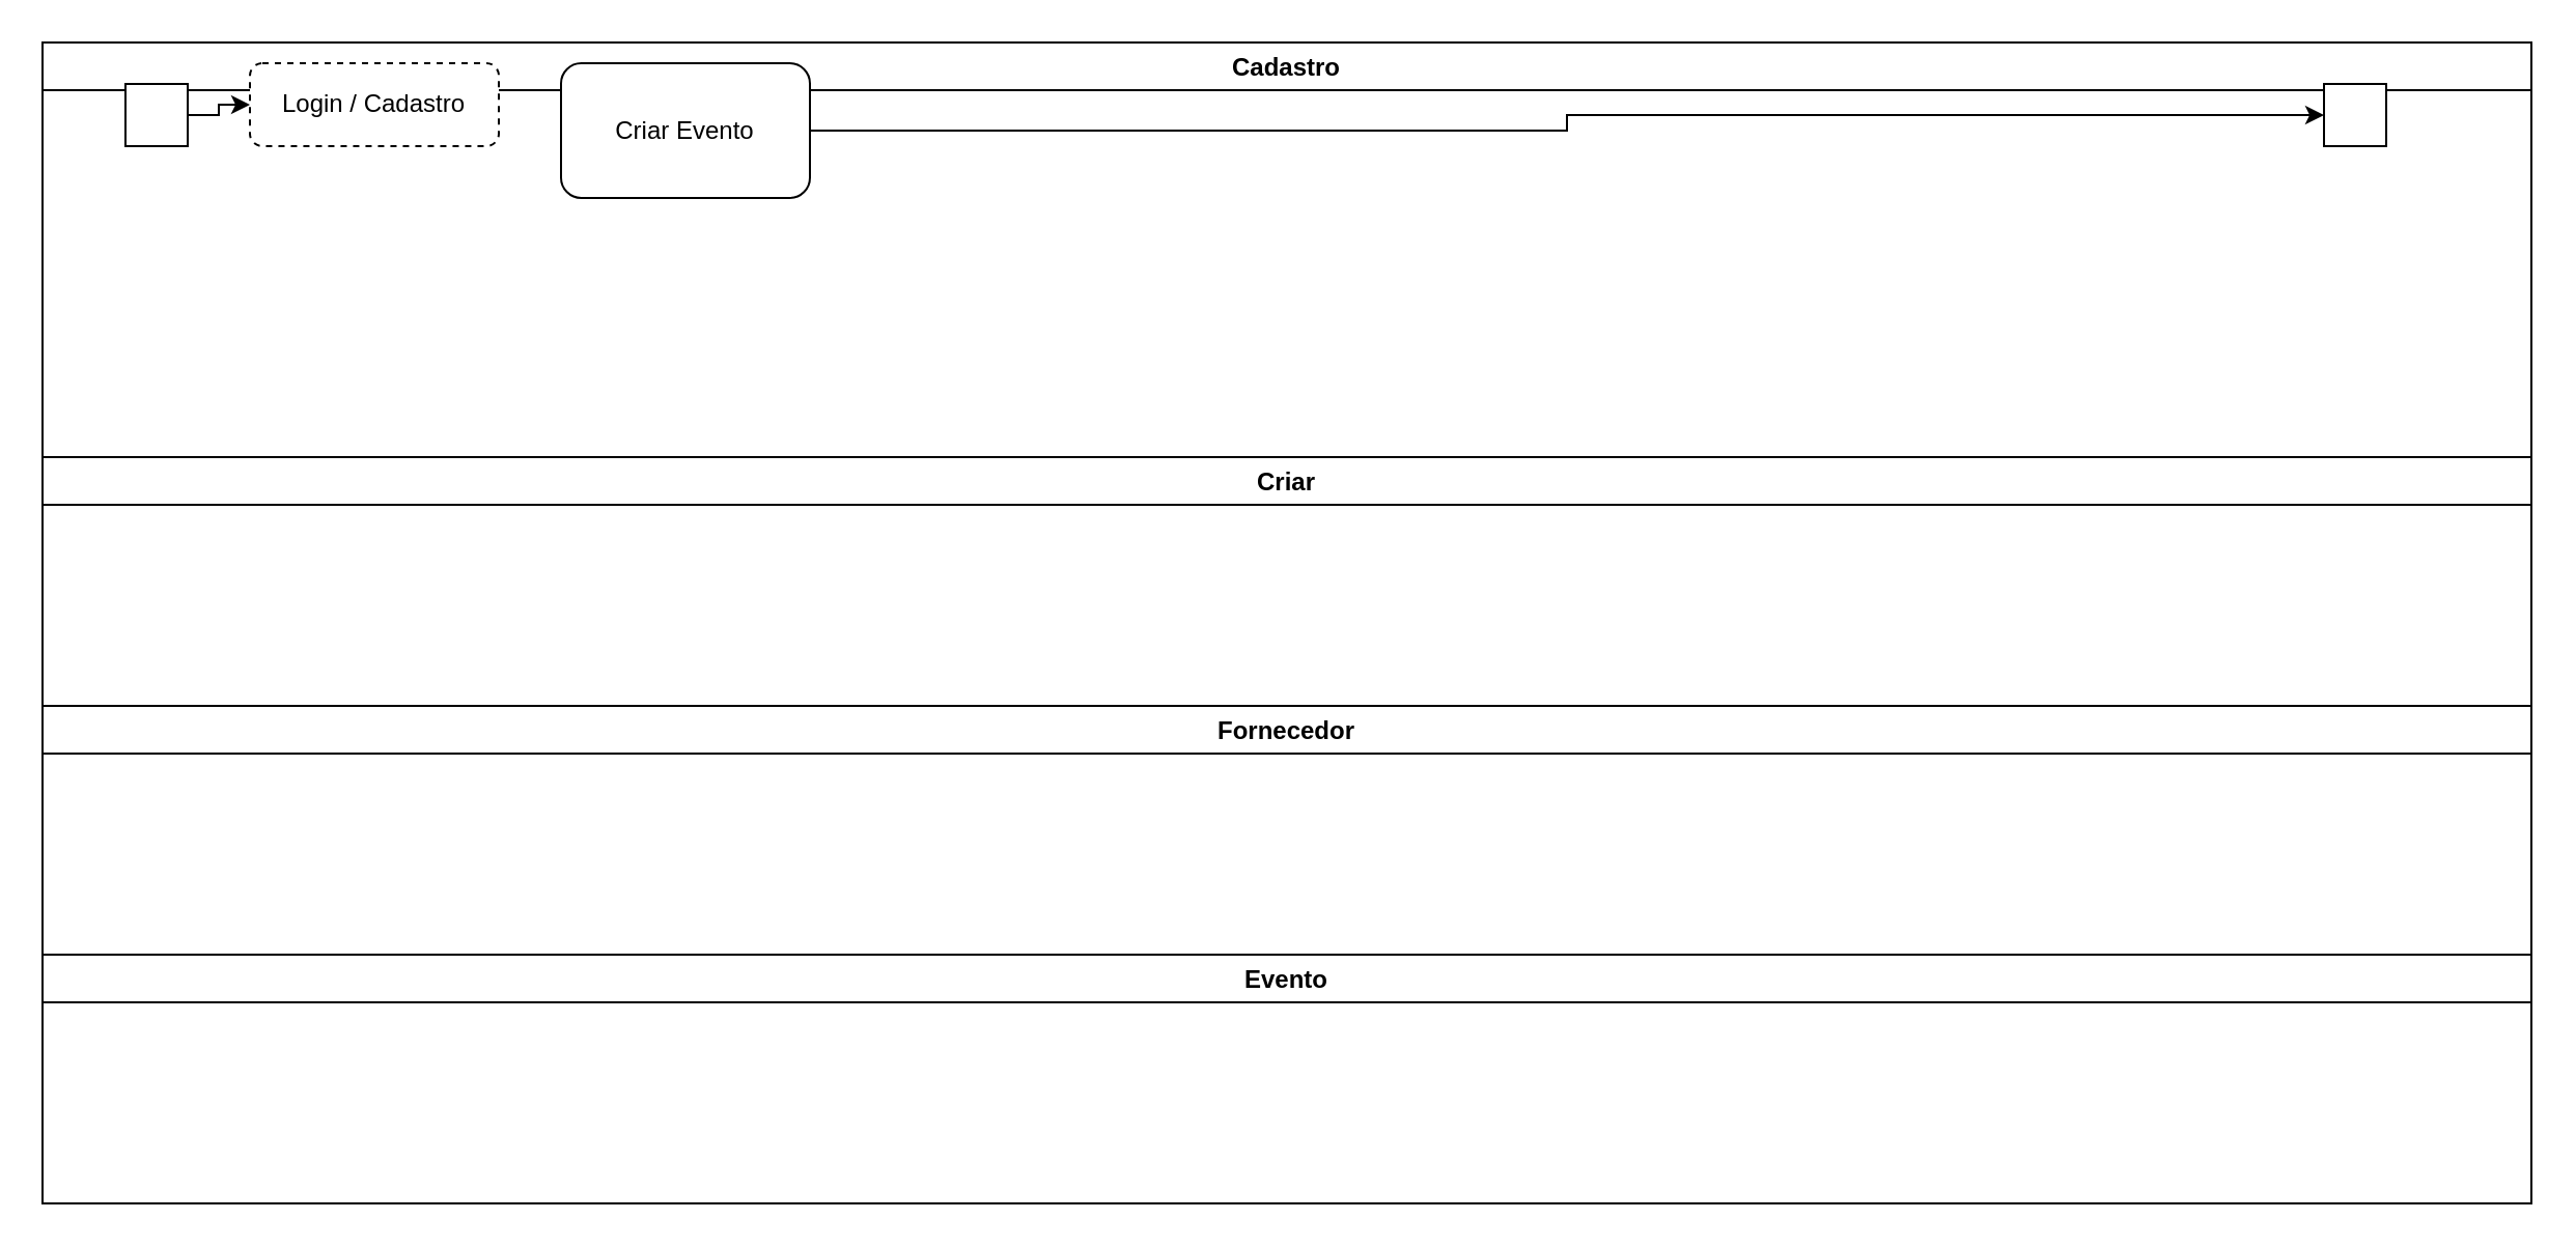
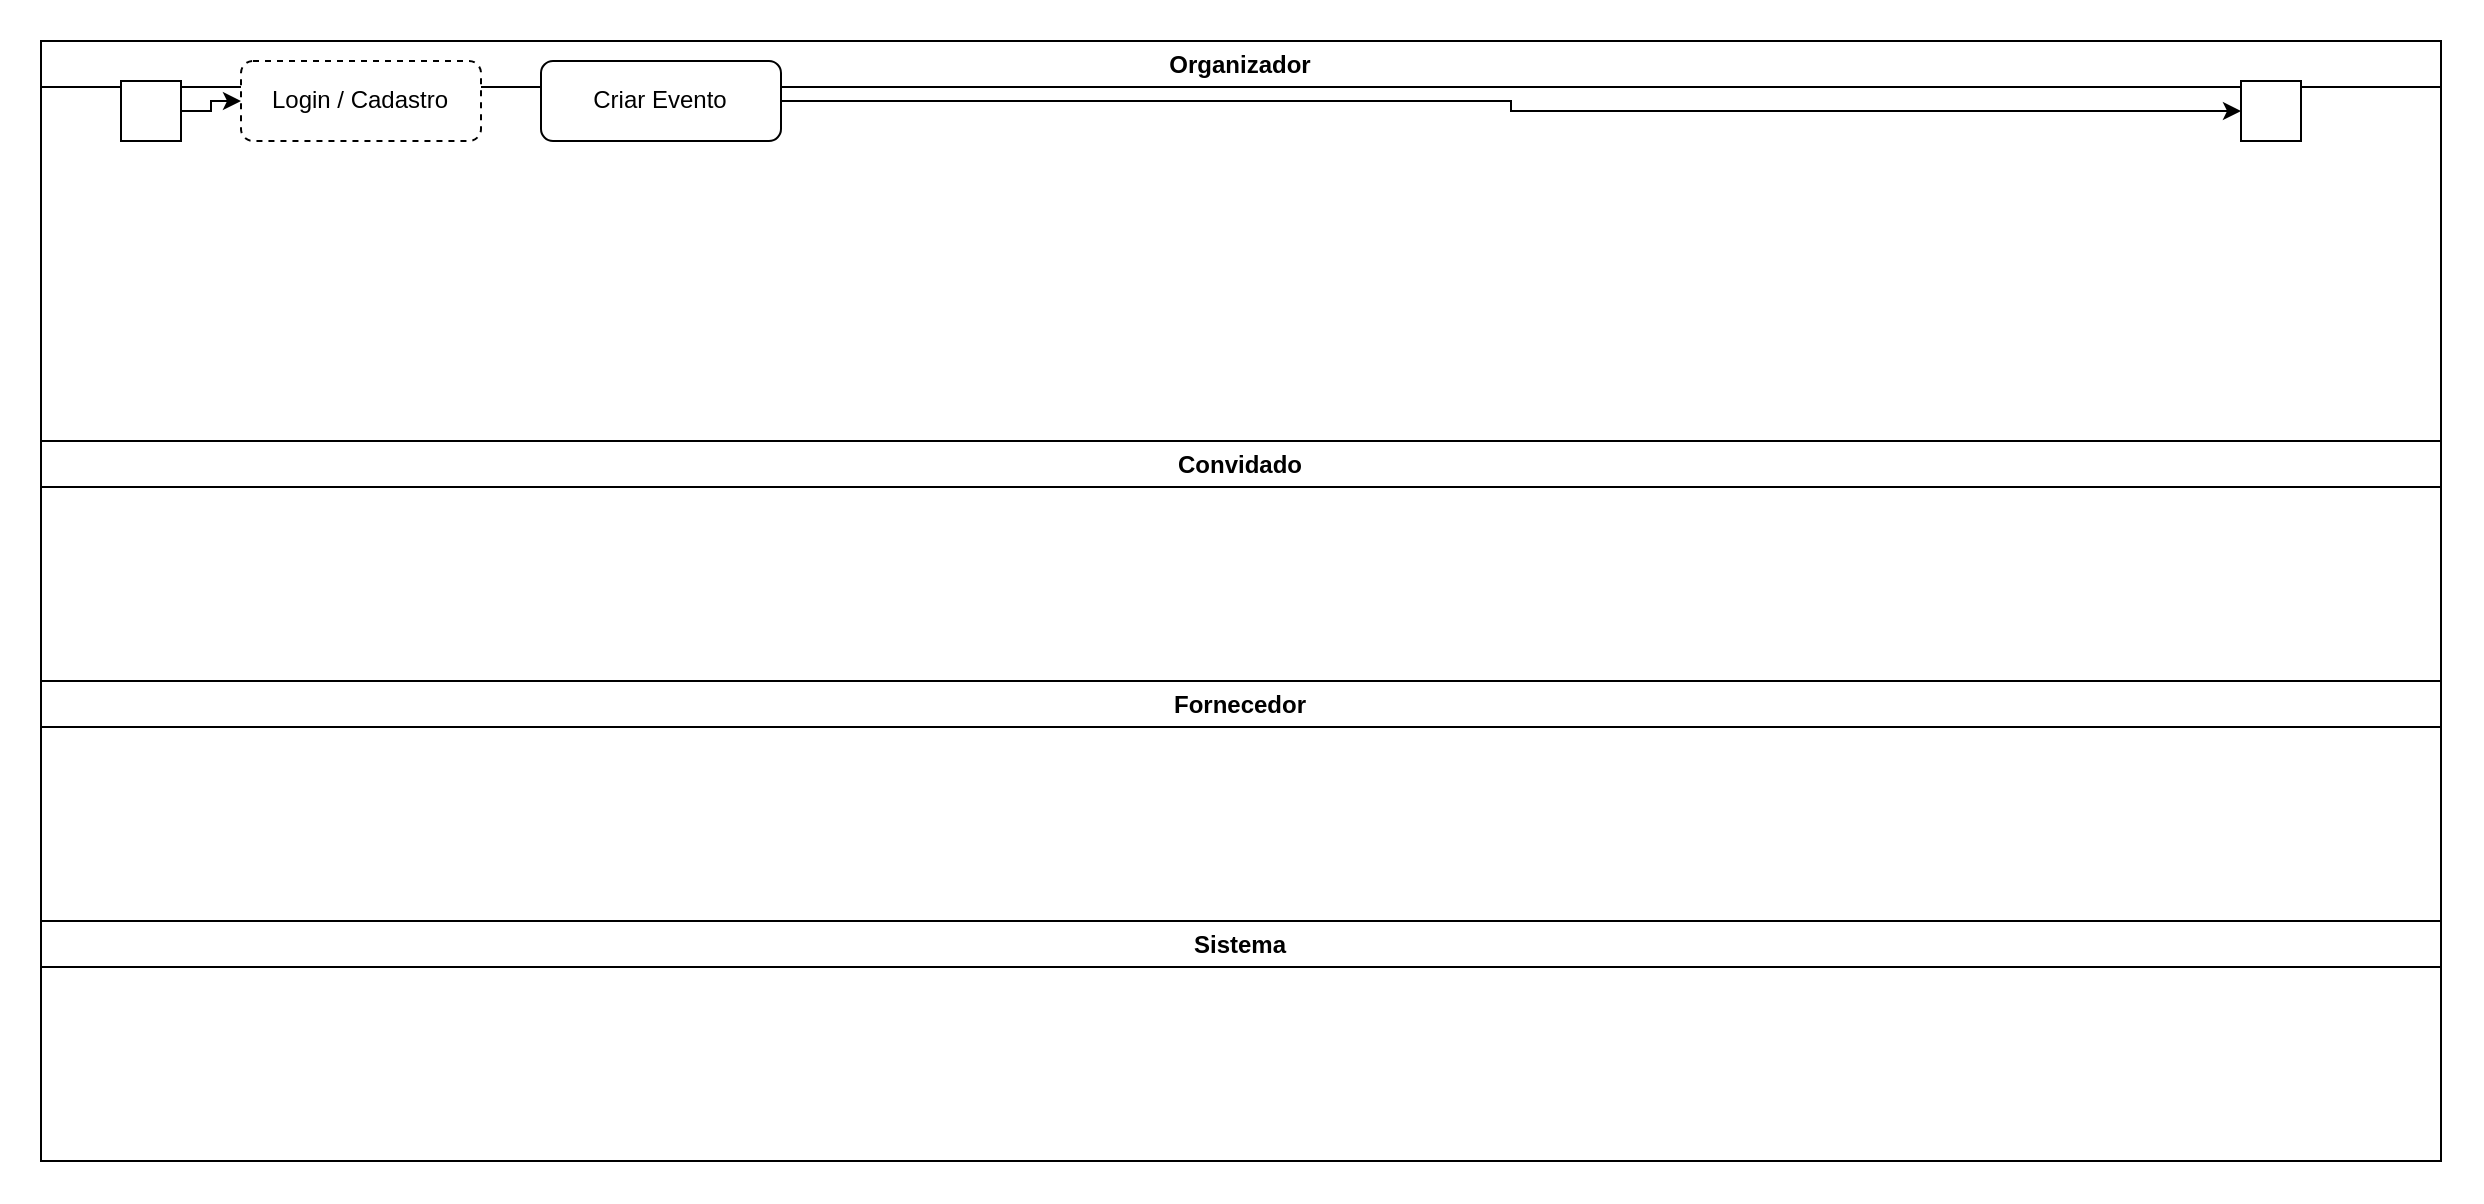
  <mxCell id="0" />
  <mxCell id="1" parent="0" />
- <mxCell id="2" value="Cadastro" style="swimlane" vertex="1" parent="1"><mxGeometry x="20" y="20" width="1200" height="200" as="geometry" /></mxCell>
- <mxCell id="3" value="Criar" style="swimlane" vertex="1" parent="1"><mxGeometry x="20" y="220" width="1200" height="120" as="geometry" /></mxCell>
+ <mxCell id="2" value="Organizador" style="swimlane" vertex="1" parent="1"><mxGeometry x="20" y="20" width="1200" height="200" as="geometry" /></mxCell>
+ <mxCell id="3" value="Convidado" style="swimlane" vertex="1" parent="1"><mxGeometry x="20" y="220" width="1200" height="120" as="geometry" /></mxCell>
  <mxCell id="4" value="Fornecedor" style="swimlane" vertex="1" parent="1"><mxGeometry x="20" y="340" width="1200" height="120" as="geometry" /></mxCell>
- <mxCell id="5" value="Evento" style="swimlane" vertex="1" parent="1"><mxGeometry x="20" y="460" width="1200" height="120" as="geometry" /></mxCell>
+ <mxCell id="5" value="Sistema" style="swimlane" vertex="1" parent="1"><mxGeometry x="20" y="460" width="1200" height="120" as="geometry" /></mxCell>
  <mxCell id="6" value="" style="ellipse;whiteSpace=wrap;html=1;aspect=fixed;shape=startEvent;" vertex="1" parent="2"><mxGeometry x="40" y="20" width="30" height="30" as="geometry" /></mxCell>
  <mxCell id="7" value="Login / Cadastro" style="rounded=1;whiteSpace=wrap;html=1;dashed=1;" vertex="1" parent="2"><mxGeometry x="100" y="10" width="120" height="40" as="geometry" /></mxCell>
- <mxCell id="8" value="Criar Evento" style="rounded=1;whiteSpace=wrap;html=1;" vertex="1" parent="2"><mxGeometry x="250" y="10" width="120" height="65" as="geometry" /></mxCell>
+ <mxCell id="8" value="Criar Evento" style="rounded=1;whiteSpace=wrap;html=1;" vertex="1" parent="2"><mxGeometry x="250" y="10" width="120" height="40" as="geometry" /></mxCell>
  <mxCell id="9" value="" style="ellipse;whiteSpace=wrap;html=1;aspect=fixed;shape=endEvent;" vertex="1" parent="2"><mxGeometry x="1100" y="20" width="30" height="30" as="geometry" /></mxCell>
  <mxCell id="10" style="edgeStyle=orthogonalEdgeStyle;rounded=0;" edge="1" source="6" target="7" parent="1"><mxGeometry relative="1" as="geometry" /></mxCell>
  <mxCell id="11" style="edgeStyle=orthogonalEdgeStyle;rounded=0;" edge="1" source="8" target="9" parent="1"><mxGeometry relative="1" as="geometry" /></mxCell>
